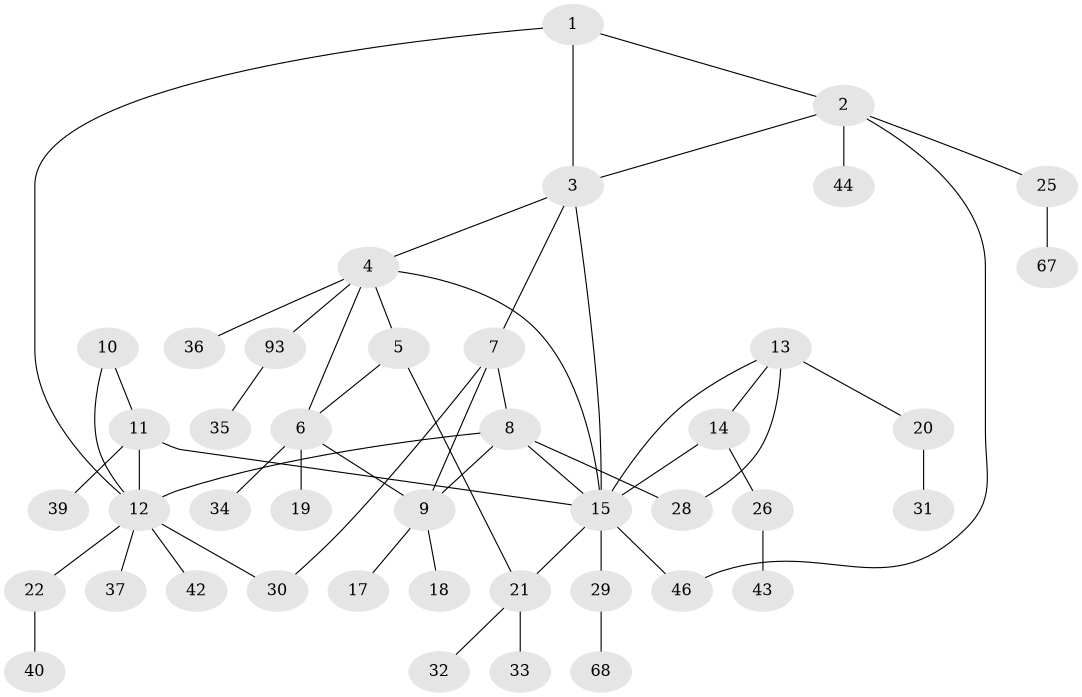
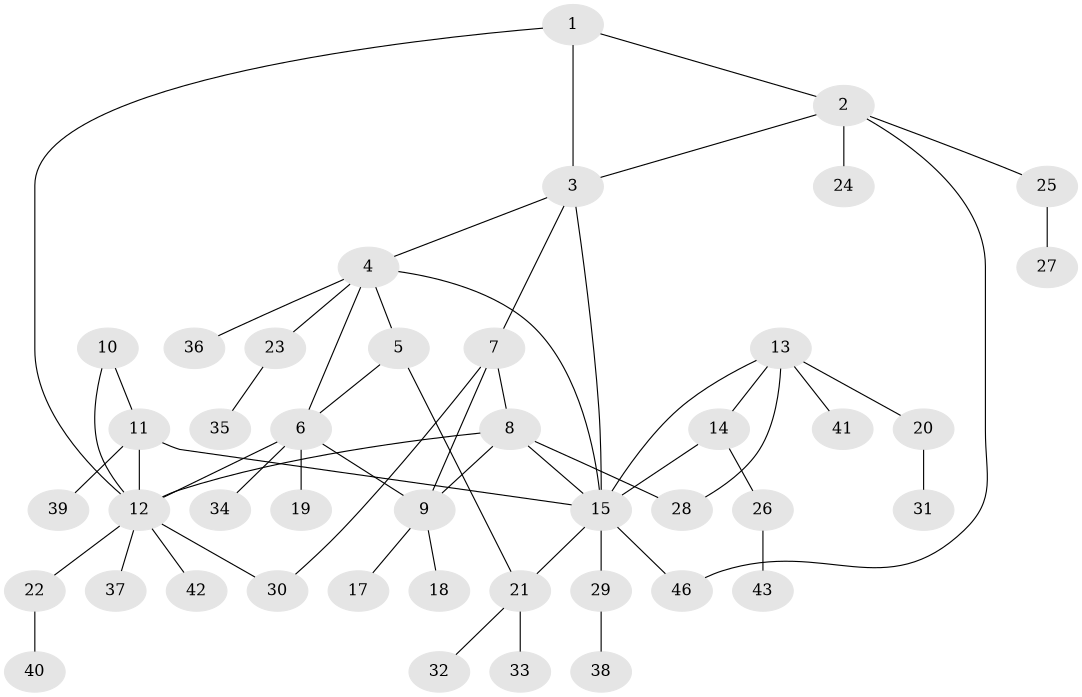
  graph {
    node [color=gray90 style=filled]
    edge [weight=1.0]
    1
    2
    3
    12
    n5 [label=46]
-   24 [label=44]
+   24
    25
    4
    7
    15
    30
    22
    37
    42
-   27 [label=67]
+   27
    5
    6
-   23 [label=93]
+   23
    36
    9
    8
    21
    29
    19
    34
    35
    32
    33
    17
    18
    28
    10
    11
    39
    40
    13
    14
    20
+   41
    26
    31
    43
-   38 [label=68]
+   38
    1 -- 2
    1 -- 3
    1 -- 12
    2 -- 3
    2 -- n5
    2 -- 24
    2 -- 25
    3 -- 4
    3 -- 7
    3 -- 15
    12 -- 30
    12 -- 22
    12 -- 37
    12 -- 42
    25 -- 27
    4 -- 15
    4 -- 5
    4 -- 6
    4 -- 23
    4 -- 36
    7 -- 30
    7 -- 9
    7 -- 8
    15 -- n5
    15 -- 21
    15 -- 29
    22 -- 40
    5 -- 6
    5 -- 21
+   6 -- 12
    6 -- 9
    6 -- 19
    6 -- 34
    23 -- 35
    9 -- 17
    9 -- 18
    8 -- 12
    8 -- 15
    8 -- 9
    8 -- 28
    21 -- 32
    21 -- 33
    29 -- 38
    10 -- 12
    10 -- 11
    11 -- 12
    11 -- 15
    11 -- 39
    13 -- 15
    13 -- 28
    13 -- 14
    13 -- 20
+   13 -- 41
    14 -- 15
    14 -- 26
    20 -- 31
    26 -- 43
  }
